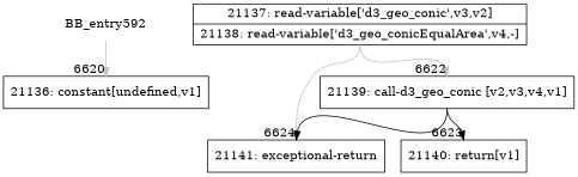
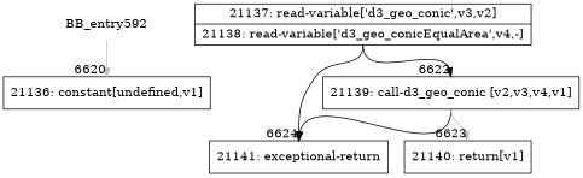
  digraph {
    rankdir=TD
    node [shape=record]
    edge [headport=n tailport=s]
    BB_entry592 [shape=none]
    n2 [label="{21136: constant[undefined,v1]}"]
    n3 [label="{21137: read-variable['d3_geo_conic',v3,v2]|21138: read-variable['d3_geo_conicEqualArea',v4,-]}"]
    n4 [label="{21139: call-d3_geo_conic [v2,v3,v4,v1]}"]
    n5 [label="{21141: exceptional-return}"]
    n6 [label="{21140: return[v1]}"]
    BB_entry592 -> n2 [color=gray headlabel="    6620"]
-   n3 -> n4 [headlabel="      6622" color=gray]
-   n3 -> n5 [color=gray headlabel="      6624"]
+   n3 -> n4 [headlabel="      6622"]
+   n3 -> n5 [color=black headlabel="      6624"]
    n4 -> n5 [color=black]
-   n4 -> n6 [headlabel="      6623"]
+   n4 -> n6 [headlabel="      6623" color=gray]
  }
